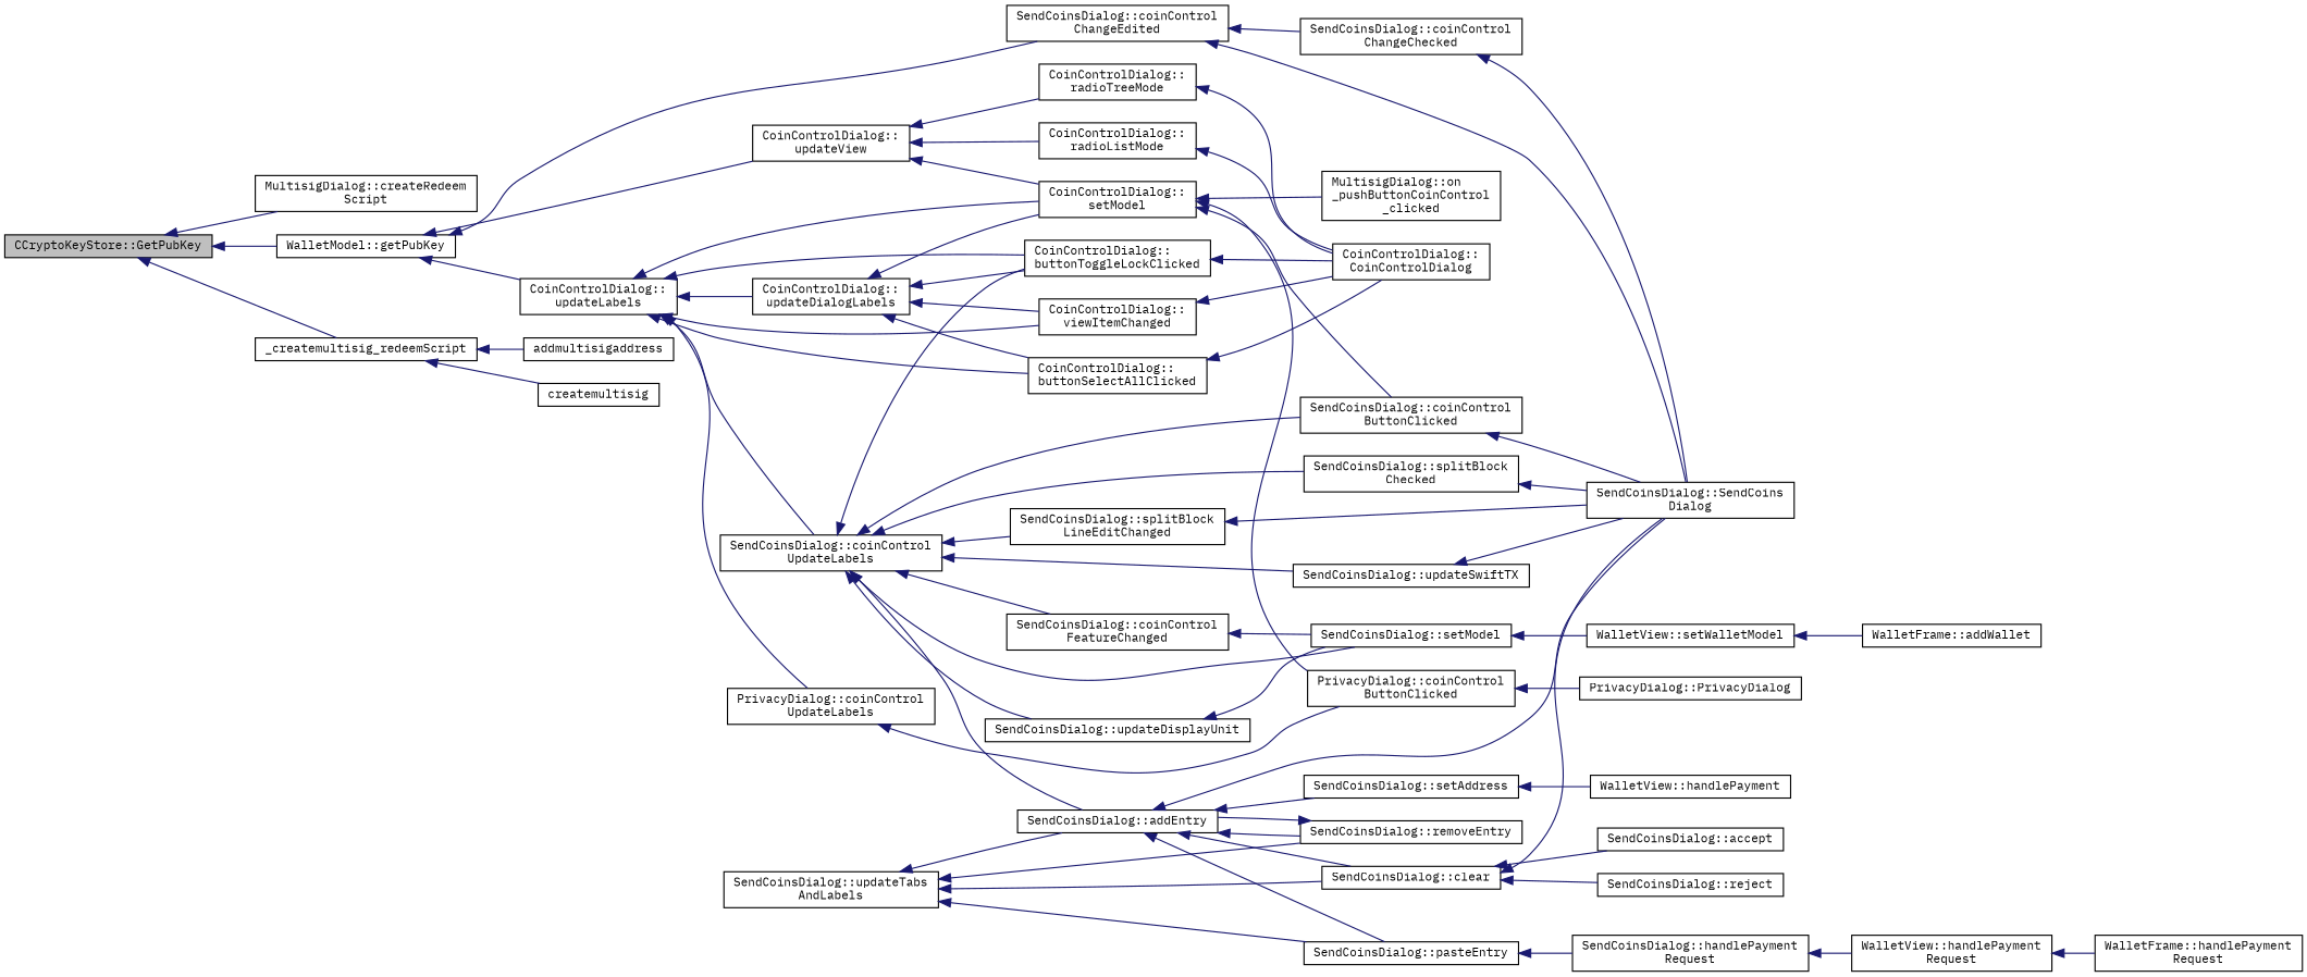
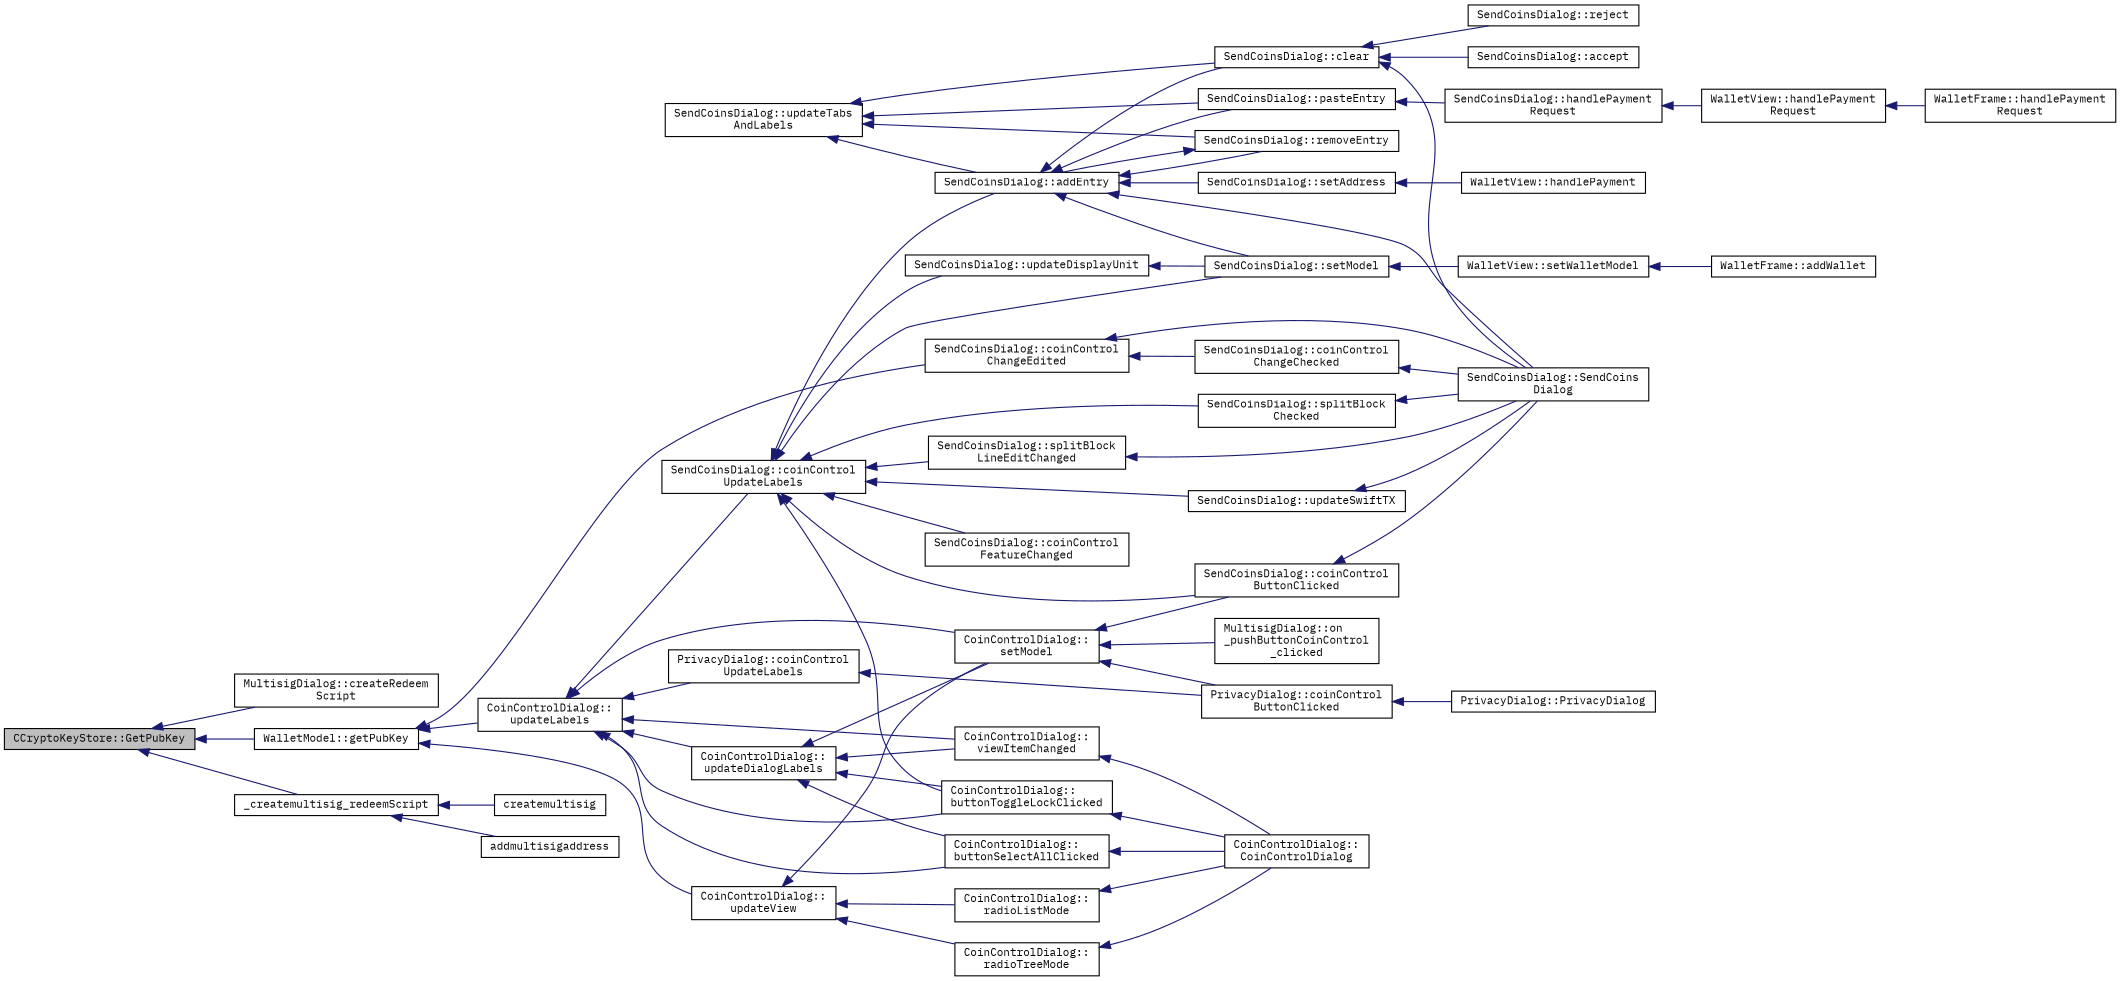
  digraph {
    fontname="IBM Plex Mono"
    rankdir=LR
    node [color=black fillcolor=white fontname="IBM Plex Mono" fontsize=10 shape=record style=filled]
    edge [color=midnightblue dir=back fontname="IBM Plex Mono" fontsize=10 labelfontname=Helvetica labelfontsize=10 style=solid]
    n1 [fillcolor=grey75 fontcolor=black height=0.2 label="CCryptoKeyStore::GetPubKey" width=0.4]
    n2 [height=0.2 label="MultisigDialog::createRedeem\lScript" width=0.4]
    n3 [height=0.2 label="WalletModel::getPubKey" width=0.4]
    n4 [height=0.2 label=_createmultisig_redeemScript width=0.4]
    n5 [height=0.2 label="CoinControlDialog::\lupdateLabels" width=0.4]
    n6 [height=0.2 label="CoinControlDialog::\lupdateView" width=0.4]
    n7 [height=0.2 label="SendCoinsDialog::coinControl\lChangeEdited" width=0.4]
    n8 [height=0.2 label=createmultisig width=0.4]
    n9 [height=0.2 label=addmultisigaddress width=0.4]
    n10 [height=0.2 label="CoinControlDialog::\lsetModel" width=0.4]
    n11 [height=0.2 label="CoinControlDialog::\lbuttonSelectAllClicked" width=0.4]
    n12 [height=0.2 label="CoinControlDialog::\lbuttonToggleLockClicked" width=0.4]
    n13 [height=0.2 label="CoinControlDialog::\lviewItemChanged" width=0.4]
    n14 [height=0.2 label="CoinControlDialog::\lupdateDialogLabels" width=0.4]
    n15 [height=0.2 label="PrivacyDialog::coinControl\lUpdateLabels" width=0.4]
    n16 [height=0.2 label="SendCoinsDialog::coinControl\lUpdateLabels" width=0.4]
    n17 [height=0.2 label="CoinControlDialog::\lradioTreeMode" width=0.4]
    n18 [height=0.2 label="CoinControlDialog::\lradioListMode" width=0.4]
    n19 [height=0.2 label="SendCoinsDialog::SendCoins\lDialog" width=0.4]
    n20 [height=0.2 label="SendCoinsDialog::coinControl\lChangeChecked" width=0.4]
    n21 [height=0.2 label="MultisigDialog::on\l_pushButtonCoinControl\l_clicked" width=0.4]
    n22 [height=0.2 label="PrivacyDialog::coinControl\lButtonClicked" width=0.4]
    n23 [height=0.2 label="SendCoinsDialog::coinControl\lButtonClicked" width=0.4]
    n24 [height=0.2 label="CoinControlDialog::\lCoinControlDialog" width=0.4]
    n25 [height=0.2 label="SendCoinsDialog::setModel" width=0.4]
    n26 [height=0.2 label="SendCoinsDialog::addEntry" width=0.4]
    n27 [height=0.2 label="SendCoinsDialog::updateDisplayUnit" width=0.4]
    n28 [height=0.2 label="SendCoinsDialog::updateSwiftTX" width=0.4]
    n29 [height=0.2 label="SendCoinsDialog::splitBlock\lChecked" width=0.4]
    n30 [height=0.2 label="SendCoinsDialog::splitBlock\lLineEditChanged" width=0.4]
    n31 [height=0.2 label="SendCoinsDialog::coinControl\lFeatureChanged" width=0.4]
    n32 [height=0.2 label="PrivacyDialog::PrivacyDialog" width=0.4]
    n33 [height=0.2 label="WalletView::setWalletModel" width=0.4]
    n34 [height=0.2 label="SendCoinsDialog::clear" width=0.4]
    n35 [height=0.2 label="SendCoinsDialog::removeEntry" width=0.4]
    n36 [height=0.2 label="SendCoinsDialog::setAddress" width=0.4]
    n37 [height=0.2 label="SendCoinsDialog::pasteEntry" width=0.4]
    n38 [height=0.2 label="SendCoinsDialog::updateTabs\lAndLabels" width=0.4]
    n39 [height=0.2 label="WalletFrame::addWallet" width=0.4]
    n40 [height=0.2 label="SendCoinsDialog::reject" width=0.4]
    n41 [height=0.2 label="SendCoinsDialog::accept" width=0.4]
    n42 [height=0.2 label="WalletView::handlePayment" width=0.4]
    n43 [height=0.2 label="SendCoinsDialog::handlePayment\lRequest" width=0.4]
    n44 [height=0.2 label="WalletView::handlePayment\lRequest" width=0.4]
    n45 [height=0.2 label="WalletFrame::handlePayment\lRequest" width=0.4]
    n1 -> n2
    n1 -> n3
    n1 -> n4
    n3 -> n5
    n3 -> n6
    n3 -> n7
    n4 -> n8
    n4 -> n9
    n5 -> n10
    n5 -> n11
    n5 -> n12
    n5 -> n13
    n5 -> n14
    n5 -> n15
    n5 -> n16
    n6 -> n10
    n6 -> n17
    n6 -> n18
    n7 -> n19
    n7 -> n20
    n10 -> n21
    n10 -> n22
    n10 -> n23
    n11 -> n24
    n12 -> n24
    n13 -> n24
    n14 -> n10
    n14 -> n11
    n14 -> n12
    n14 -> n13
    n15 -> n22
    n16 -> n12
    n16 -> n23
    n16 -> n25
    n16 -> n26
    n16 -> n27
    n16 -> n28
    n16 -> n29
    n16 -> n30
    n16 -> n31
    n17 -> n24
    n18 -> n24
    n20 -> n19
    n22 -> n32
    n23 -> n19
    n25 -> n33
    n26 -> n19
    n26 -> n34
    n26 -> n35
    n26 -> n36
    n26 -> n37
    n27 -> n25
    n28 -> n19
    n29 -> n19
    n30 -> n19
-   n31 -> n25
+   n26 -> n25
    n33 -> n39
    n34 -> n19
    n34 -> n40
    n34 -> n41
    n35 -> n26
    n36 -> n42
    n37 -> n43
    n38 -> n26
    n38 -> n34
    n38 -> n35
    n38 -> n37
    n43 -> n44
    n44 -> n45
  }
